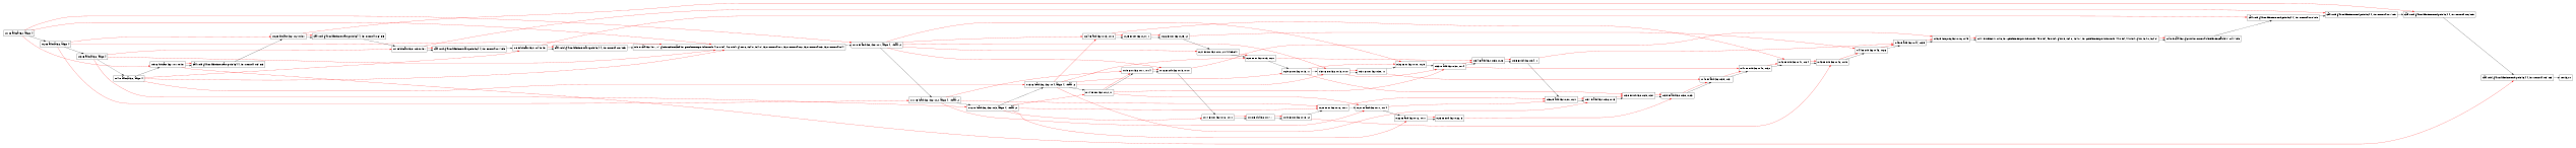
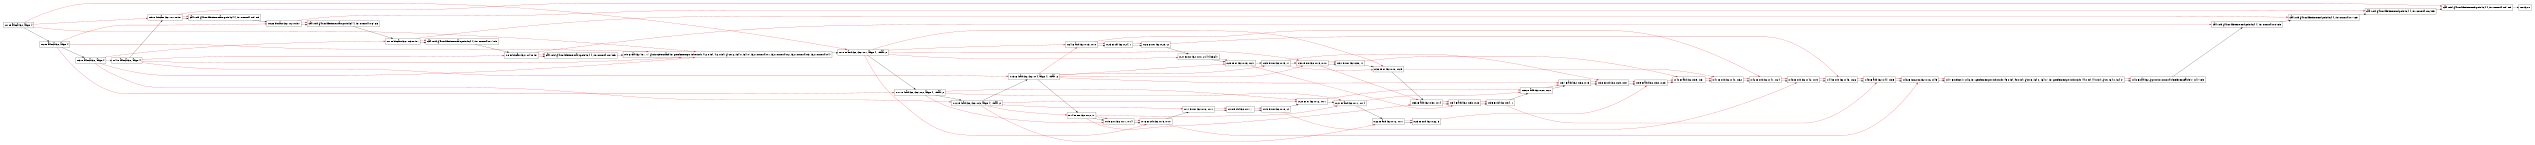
  digraph {
    rankdir=LR
    node [shape=record]
    edge [color=red]
    n1 [label="  %1 = alloca i32, align 4"]
    n2 [label="  %2 = alloca i32, align 4"]
    n3 [label="  %5 = bitcast i32* %1 to i8*"]
    n4 [label="  %9 = call i32 (i8*, ...) @__isoc99_scanf(i8* getelementptr inbounds ([12 x i8], [12 x i8]* @.str.2, i64 0, i64 0), i32* nonnull %1, i32* nonnull %2, i32* nonnull %3, i32* nonnull %4)"]
    n5 [label="%10 = and i32, i32* %1, align 4, !tbaa !2"]
    n6 [label="  %3 = alloca i32, align 4"]
    n7 [label="  %6 = bitcast i32* %2 to i8*"]
    n8 [label="  %11 = load i32, i32* %2, align 4, !tbaa !2"]
    n9 [label="  call void @llvm.lifetime.start.p0i8(i64 4, i8* nonnull %5) #5"]
    n10 [label="  call void @llvm.lifetime.end.p0i8(i64 4, i8* nonnull %5) #5"]
    n11 [label="  %16 = sub i32 %15, %10"]
    n12 [label="  %24 = and i32 %13, %10"]
    n13 [label="  %27 = xor i32 %10, 2147483647"]
    n14 [label="  %30 = xor i32 %13, %10"]
    n15 [label="  %32 = or i32 %10, %29"]
    n16 [label="  %4 = alloca i32, align 4"]
    n17 [label="  %7 = bitcast i32* %3 to i8*"]
    n18 [label="  %12 = load i32, i32* %3, align 4, !tbaa !2"]
    n19 [label="  call void @llvm.lifetime.start.p0i8(i64 4, i8* nonnull %6) #5"]
    n20 [label="  call void @llvm.lifetime.end.p0i8(i64 4, i8* nonnull %6) #5"]
    n21 [label="  %15 = or i32 %11, %14"]
    n22 [label="  %20 = or i32 %12, %11"]
    n23 [label="  %21 = and i32 %11, %14"]
    n24 [label="  %8 = bitcast i32* %4 to i8*"]
    n25 [label="  %13 = load i32, i32* %4, align 4, !tbaa !2"]
    n26 [label="  call void @llvm.lifetime.start.p0i8(i64 4, i8* nonnull %7) #5"]
    n27 [label="  call void @llvm.lifetime.end.p0i8(i64 4, i8* nonnull %7) #5"]
    n28 [label="  %17 = xor i32 %12, %11"]
    n29 [label="  %22 = and i32 %12, %11"]
    n30 [label="  %14 = xor i32 %12, -1"]
    n31 [label="  call void @llvm.lifetime.start.p0i8(i64 4, i8* nonnull %8) #5"]
    n32 [label="  call void @llvm.lifetime.end.p0i8(i64 4, i8* nonnull %8) #5"]
    n33 [label="  %28 = or i32 %13, %27"]
    n34 [label="  %29 = xor i32 %13, -1"]
    n35 [label="  %37 = add i32 %36, %13"]
    n36 [label="  ret i32 0"]
    n37 [label="  %46 = icmp eq i32 %16, %45"]
    n38 [label="  %25 = shl i32 %24, 1"]
    n39 [label="  %42 = sub i32 %41, %24"]
    n40 [label="  %33 = add i32 %30, %14"]
    n41 [label="  %31 = xor i32 %30, -1"]
    n42 [label="  %41 = sub i32 %40, %32"]
    n43 [label="  %18 = shl i32 %17, 1"]
    n44 [label="  %36 = add i32 %20, %21"]
    n45 [label="  %23 = mul i32 %22, 3"]
    n46 [label="  %34 = add i32 %33, %28"]
    n47 [label="  %38 = sub i32 %29, %37"]
    n48 [label="  %47 = select i1 %46, i8* getelementptr inbounds ([5 x i8], [5 x i8]* @str.3, i64 0, i64 0), i8* getelementptr inbounds ([4 x i8], [4 x i8]* @str, i64 0, i64 0)"]
    n49 [label="  %19 = xor i32 %18, -2"]
    n50 [label="  %43 = sub i32 %42, %19"]
    n51 [label="  %44 = sub i32 %43, %26"]
    n52 [label="  %39 = add i32 %38, %23"]
    n53 [label="  %40 = add i32 %39, %31"]
    n54 [label="  %26 = xor i32 %25, -2"]
    n55 [label="  %45 = add i32 %44, %35"]
    n56 [label="  %35 = shl i32 %34, 1"]
    n57 [label="  %48 = call i32 @puts(i8* nonnull dereferenceable(1) %47) #5"]
    n1 -> n2 [color=""]
    n1 -> n3
    n1 -> n4
    n1 -> n5
    n2 -> n4
    n2 -> n6 [color=""]
    n2 -> n7
    n2 -> n8
    n3 -> n9 [color=""]
    n3 -> n9
    n3 -> n10
    n4 -> n5 [color=""]
    n5 -> n8 [color=""]
    n5 -> n11
    n5 -> n12
    n5 -> n13
    n5 -> n14
    n5 -> n15
    n6 -> n4
    n6 -> n16 [color=""]
    n6 -> n17
    n6 -> n18
    n7 -> n19 [color=""]
    n7 -> n19
    n7 -> n20
    n8 -> n18 [color=""]
    n8 -> n21
    n8 -> n22
    n8 -> n23
    n9 -> n7 [color=""]
    n10 -> n36 [color=""]
    n11 -> n28 [color=""]
    n11 -> n37
    n12 -> n38 [color=""]
    n12 -> n38
    n12 -> n39
    n13 -> n33 [color=""]
    n13 -> n33
    n14 -> n40
    n14 -> n41 [color=""]
    n14 -> n41
    n15 -> n40 [color=""]
-   n40 -> n42
+   n15 -> n42
    n16 -> n3 [color=""]
    n16 -> n4
    n16 -> n24
    n16 -> n25
    n17 -> n26 [color=""]
    n17 -> n26
    n17 -> n27
    n18 -> n22
    n18 -> n25 [color=""]
    n18 -> n28
    n18 -> n29
    n18 -> n30
    n19 -> n17 [color=""]
    n20 -> n10 [color=""]
    n21 -> n11 [color=""]
    n21 -> n11
    n22 -> n23 [color=""]
    n22 -> n44
    n23 -> n29 [color=""]
    n23 -> n44
    n24 -> n31 [color=""]
    n24 -> n31
    n24 -> n32
    n25 -> n12
    n25 -> n14
    n25 -> n30 [color=""]
    n25 -> n33
    n25 -> n34
    n25 -> n35
    n26 -> n24 [color=""]
    n27 -> n20 [color=""]
    n28 -> n43 [color=""]
    n28 -> n43
    n29 -> n45 [color=""]
    n29 -> n45
    n30 -> n21 [color=""]
    n30 -> n21
    n30 -> n23
    n30 -> n40
    n31 -> n4 [color=""]
    n32 -> n27 [color=""]
    n33 -> n34 [color=""]
    n33 -> n46
    n34 -> n14 [color=""]
    n34 -> n15
    n34 -> n47
    n35 -> n47 [color=""]
    n35 -> n47
    n37 -> n48 [color=""]
    n37 -> n48
    n38 -> n54 [color=""]
    n38 -> n54
    n39 -> n50 [color=""]
    n39 -> n50
    n40 -> n46 [color=""]
    n40 -> n46
    n41 -> n15 [color=""]
    n41 -> n53
    n42 -> n39 [color=""]
    n42 -> n39
    n43 -> n49 [color=""]
    n43 -> n49
    n44 -> n35 [color=""]
    n44 -> n35
    n45 -> n52
    n46 -> n56 [color=""]
    n46 -> n56
    n47 -> n52 [color=""]
    n47 -> n52
    n48 -> n57 [color=""]
    n48 -> n57
    n49 -> n22 [color=""]
    n49 -> n50
    n50 -> n51 [color=""]
    n50 -> n51
    n51 -> n55 [color=""]
    n51 -> n55
    n52 -> n53 [color=""]
    n52 -> n53
    n53 -> n42 [color=""]
    n53 -> n42
    n54 -> n13 [color=""]
    n54 -> n51
    n55 -> n37 [color=""]
    n55 -> n37
    n56 -> n44 [color=""]
    n56 -> n55
    n57 -> n32 [color=""]
  }
